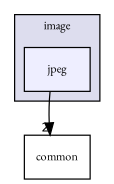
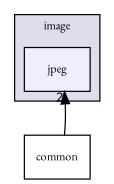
  digraph {
    compound=true
    fontname="EB Garamond"
    node [fontname="EB Garamond" fontsize=10 shape=box]
    n1 [fillcolor="#eeeeff" label=jpeg pencolor=black style=filled]
    n2 [label=common]
    subgraph cluster_1 {
      bgcolor="#ddddee"
      fontsize=10
      label=image
      pencolor=black
      n1
    }
-   n1 -> n2 [headlabel=2 labeldistance=1.5 labelfontname=Helvetica labelfontsize=10 fontname="EB Garamond"]
+   n2 -> n1 [headlabel=2 labeldistance=1.5 labelfontname=Helvetica labelfontsize=10 fontname="EB Garamond"]
  }
